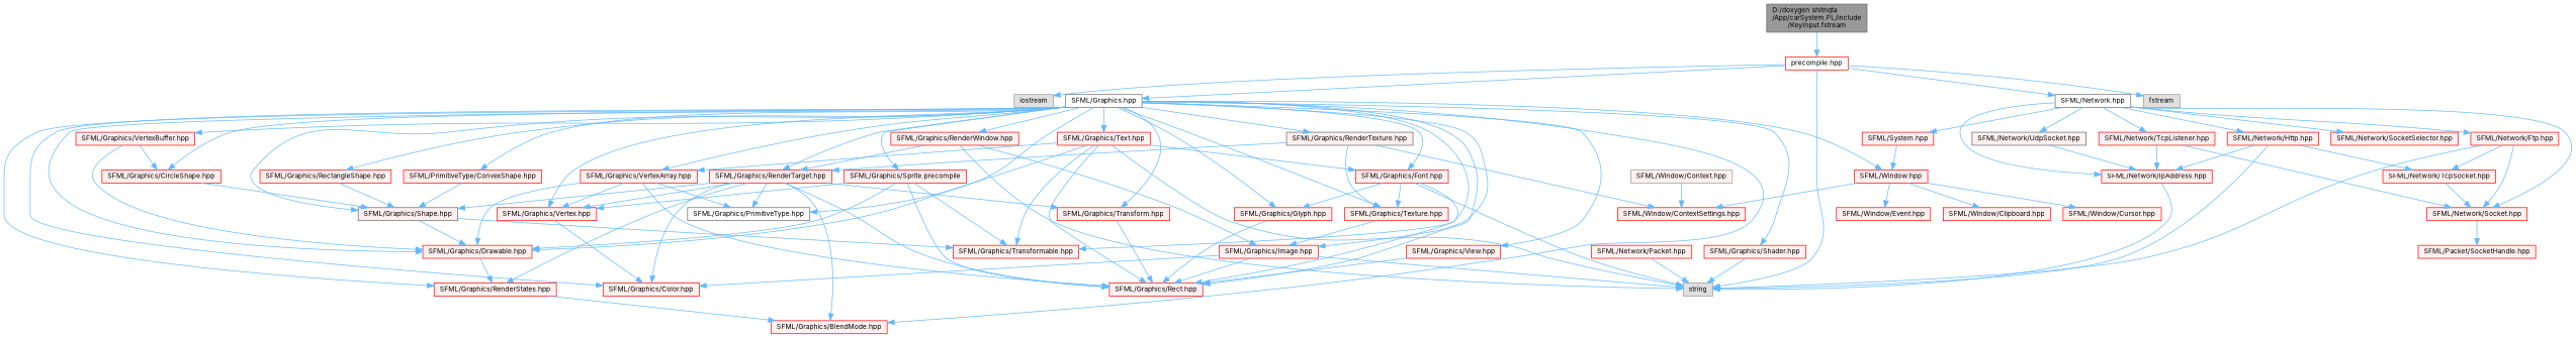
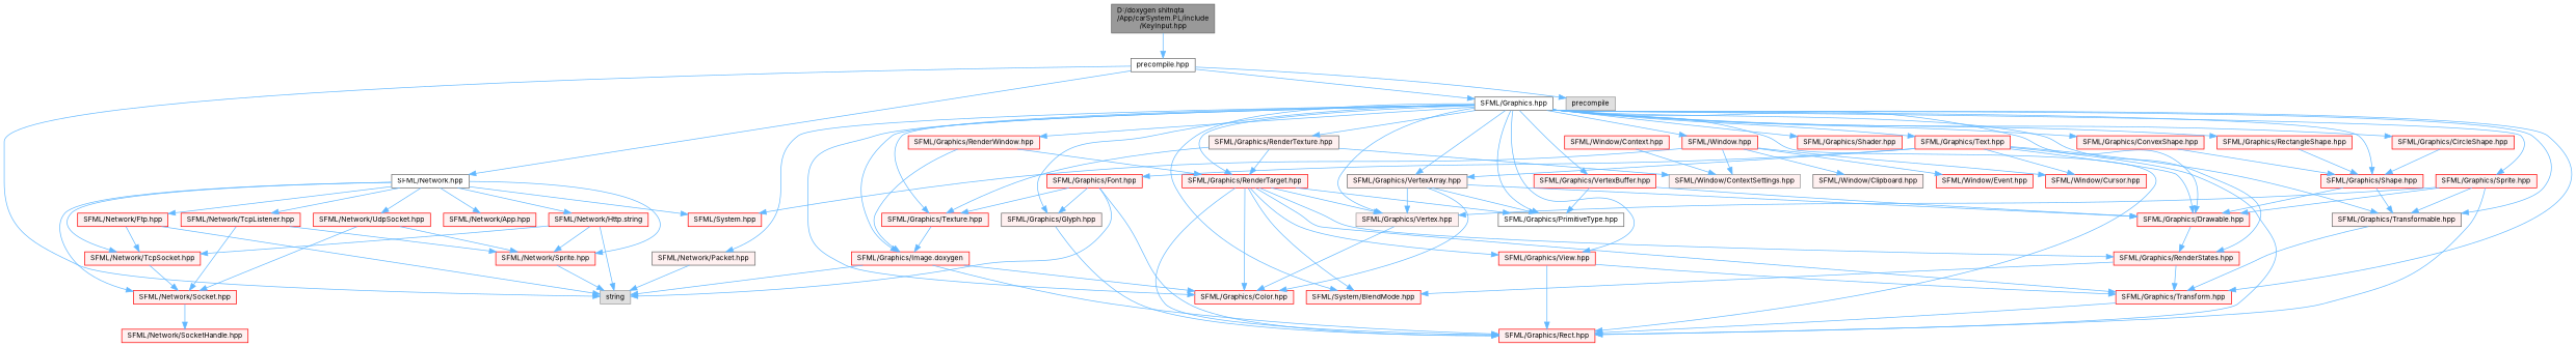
  digraph {
    fontname=Inter
    node [color=red fillcolor="#FFF0F0" fontname=Inter fontsize=10 shape=box style=filled]
    edge [color=steelblue1 fontname=Inter fontsize=10 labelfontname=Helvetica labelfontsize=10 style=solid]
-   n1 [color=gray40 fillcolor=grey60 fontcolor=black height=0.2 label="D:/doxygen shitnqta\l/App/carSystem.PL/include\l/KeyInput.fstream" width=0.4]
-   n2 [fillcolor=white height=0.2 label="precompile.hpp" width=0.4]
-   n3 [color=grey60 fillcolor="#E0E0E0" height=0.2 label=iostream width=0.4]
+   n1 [color=gray40 fillcolor=grey60 fontcolor=black height=0.2 label="D:/doxygen shitnqta\l/App/carSystem.PL/include\l/KeyInput.hpp" width=0.4]
+   n2 [color=grey40 fillcolor=white height=0.2 label="precompile.hpp" width=0.4]
    n4 [color=grey40 fillcolor=white height=0.2 label="SFML/Graphics.hpp" width=0.4]
    n5 [color=grey60 fillcolor="#E0E0E0" height=0.2 label=string width=0.4]
    n6 [color=grey40 fillcolor=white height=0.2 label="SFML/Network.hpp" width=0.4]
-   n7 [color=grey60 fillcolor="#E0E0E0" height=0.2 label=fstream width=0.4]
+   n7 [color=grey60 fillcolor="#E0E0E0" height=0.2 label=precompile width=0.4]
    n8 [height=0.2 label="SFML/Window.hpp" width=0.4]
-   n9 [height=0.2 label="SFML/Graphics/BlendMode.hpp" width=0.4]
+   n9 [height=0.2 label="SFML/System/BlendMode.hpp" width=0.4]
    n10 [height=0.2 label="SFML/Graphics/CircleShape.hpp" width=0.4]
-   n11 [color=grey40 height=0.2 label="SFML/Graphics/Shape.hpp" width=0.4]
+   n11 [height=0.2 label="SFML/Graphics/Shape.hpp" width=0.4]
    n12 [height=0.2 label="SFML/Graphics/Drawable.hpp" width=0.4]
    n13 [height=0.2 label="SFML/Graphics/RenderStates.hpp" width=0.4]
    n14 [height=0.2 label="SFML/Graphics/Transform.hpp" width=0.4]
    n15 [height=0.2 label="SFML/Graphics/Rect.hpp" width=0.4]
-   n16 [height=0.2 label="SFML/Graphics/Transformable.hpp" width=0.4]
-   n17 [height=0.2 label="SFML/Graphics/VertexArray.hpp" width=0.4]
-   n18 [height=0.2 label="SFML/Graphics/Vertex.hpp" width=0.4]
+   n16 [color=grey40 height=0.2 label="SFML/Graphics/Transformable.hpp" width=0.4]
+   n17 [color=grey40 height=0.2 label="SFML/Graphics/VertexArray.hpp" width=0.4]
+   n18 [color=grey60 height=0.2 label="SFML/Graphics/Vertex.hpp" width=0.4]
    n19 [height=0.2 label="SFML/Graphics/Color.hpp" width=0.4]
    n20 [color=grey40 fillcolor=white height=0.2 label="SFML/Graphics/PrimitiveType.hpp" width=0.4]
-   n21 [height=0.2 label="SFML/PrimitiveType/ConvexShape.hpp" width=0.4]
+   n21 [height=0.2 label="SFML/Graphics/ConvexShape.hpp" width=0.4]
    n22 [height=0.2 label="SFML/Graphics/Font.hpp" width=0.4]
-   n23 [height=0.2 label="SFML/Graphics/Glyph.hpp" width=0.4]
+   n23 [color=grey40 height=0.2 label="SFML/Graphics/Glyph.hpp" width=0.4]
    n24 [height=0.2 label="SFML/Graphics/Texture.hpp" width=0.4]
-   n25 [height=0.2 label="SFML/Graphics/Image.hpp" width=0.4]
+   n25 [height=0.2 label="SFML/Graphics/Image.doxygen" width=0.4]
    n26 [height=0.2 label="SFML/Graphics/RectangleShape.hpp" width=0.4]
    n27 [height=0.2 label="SFML/Graphics/RenderTarget.hpp" width=0.4]
    n28 [height=0.2 label="SFML/Graphics/View.hpp" width=0.4]
    n29 [color=grey40 height=0.2 label="SFML/Graphics/RenderTexture.hpp" width=0.4]
    n30 [height=0.2 label="SFML/Graphics/RenderWindow.hpp" width=0.4]
    n31 [height=0.2 label="SFML/Graphics/Shader.hpp" width=0.4]
-   n32 [height=0.2 label="SFML/Graphics/Sprite.precompile" width=0.4]
+   n32 [height=0.2 label="SFML/Graphics/Sprite.hpp" width=0.4]
    n33 [height=0.2 label="SFML/Graphics/Text.hpp" width=0.4]
    n34 [height=0.2 label="SFML/Graphics/VertexBuffer.hpp" width=0.4]
    n35 [height=0.2 label="SFML/System.hpp" width=0.4]
    n36 [height=0.2 label="SFML/Network/Ftp.hpp" width=0.4]
    n37 [height=0.2 label="SFML/Network/TcpSocket.hpp" width=0.4]
    n38 [height=0.2 label="SFML/Network/Socket.hpp" width=0.4]
-   n39 [height=0.2 label="SFML/Network/Http.hpp" width=0.4]
-   n40 [height=0.2 label="SFML/Network/IpAddress.hpp" width=0.4]
-   n41 [height=0.2 label="SFML/Network/SocketSelector.hpp" width=0.4]
+   n39 [height=0.2 label="SFML/Network/Http.string" width=0.4]
+   n40 [height=0.2 label="SFML/Network/Sprite.hpp" width=0.4]
+   n41 [height=0.2 label="SFML/Network/App.hpp" width=0.4]
    n42 [height=0.2 label="SFML/Network/TcpListener.hpp" width=0.4]
-   n43 [color=grey40 height=0.2 label="SFML/Network/UdpSocket.hpp" width=0.4]
-   n44 [height=0.2 label="SFML/Window/Clipboard.hpp" width=0.4]
-   n45 [height=0.2 label="SFML/Window/ContextSettings.hpp" width=0.4]
+   n43 [height=0.2 label="SFML/Network/UdpSocket.hpp" width=0.4]
+   n44 [color=grey40 height=0.2 label="SFML/Window/Clipboard.hpp" width=0.4]
+   n45 [color=grey60 height=0.2 label="SFML/Window/ContextSettings.hpp" width=0.4]
    n46 [height=0.2 label="SFML/Window/Cursor.hpp" width=0.4]
    n47 [height=0.2 label="SFML/Window/Event.hpp" width=0.4]
-   n48 [color=grey60 height=0.2 label="SFML/Window/Context.hpp" width=0.4]
-   n49 [height=0.2 label="SFML/Packet/SocketHandle.hpp" width=0.4]
-   n50 [height=0.2 label="SFML/Network/Packet.hpp" width=0.4]
+   n48 [height=0.2 label="SFML/Window/Context.hpp" width=0.4]
+   n49 [height=0.2 label="SFML/Network/SocketHandle.hpp" width=0.4]
+   n50 [color=grey40 height=0.2 label="SFML/Network/Packet.hpp" width=0.4]
    n1 -> n2
-   n2 -> n3
    n2 -> n4
    n2 -> n5
    n2 -> n6
    n2 -> n7
    n4 -> n8
    n4 -> n9
    n4 -> n10
    n4 -> n11
    n4 -> n12
    n4 -> n13
    n4 -> n14
    n4 -> n15
    n4 -> n16
    n4 -> n17
    n4 -> n18
    n4 -> n19
    n4 -> n20
    n4 -> n21
-   n4 -> n22
+   n4 -> n50
    n4 -> n23
    n4 -> n24
    n4 -> n25
    n4 -> n26
    n4 -> n27
    n4 -> n28
    n4 -> n29
    n4 -> n30
    n4 -> n31
    n4 -> n32
    n4 -> n33
    n4 -> n34
    n6 -> n35
    n6 -> n36
+   n6 -> n37
    n6 -> n38
    n6 -> n39
    n6 -> n40
    n6 -> n41
    n6 -> n42
    n6 -> n43
-   n35 -> n8
+   n8 -> n35
    n8 -> n44
    n8 -> n45
    n8 -> n46
    n8 -> n47
    n10 -> n11
    n11 -> n12
    n11 -> n16
    n12 -> n13
    n13 -> n9
+   n13 -> n14
    n14 -> n15
+   n16 -> n14
    n17 -> n12
-   n17 -> n15
+   n17 -> n19
    n17 -> n18
    n17 -> n20
    n18 -> n19
    n21 -> n11
    n22 -> n5
    n22 -> n15
    n22 -> n23
    n22 -> n24
    n23 -> n15
    n24 -> n25
    n25 -> n5
    n25 -> n15
    n25 -> n19
    n26 -> n11
    n27 -> n9
    n27 -> n13
    n27 -> n14
    n27 -> n15
    n27 -> n18
    n27 -> n19
    n27 -> n20
-   n27 -> n11
+   n27 -> n28
+   n28 -> n14
    n28 -> n15
    n29 -> n24
    n29 -> n27
    n29 -> n45
-   n30 -> n5
    n30 -> n25
    n30 -> n27
-   n31 -> n5
    n32 -> n12
    n32 -> n15
    n32 -> n16
    n32 -> n18
-   n33 -> n5
+   n33 -> n46
    n33 -> n12
    n33 -> n15
    n33 -> n16
    n33 -> n17
    n33 -> n22
    n34 -> n12
-   n34 -> n10
+   n34 -> n20
    n36 -> n5
    n36 -> n37
    n37 -> n38
    n38 -> n49
    n39 -> n5
    n39 -> n37
    n39 -> n40
    n40 -> n5
    n42 -> n38
    n42 -> n40
-   n36 -> n38
+   n43 -> n38
    n43 -> n40
    n48 -> n45
    n50 -> n5
  }
